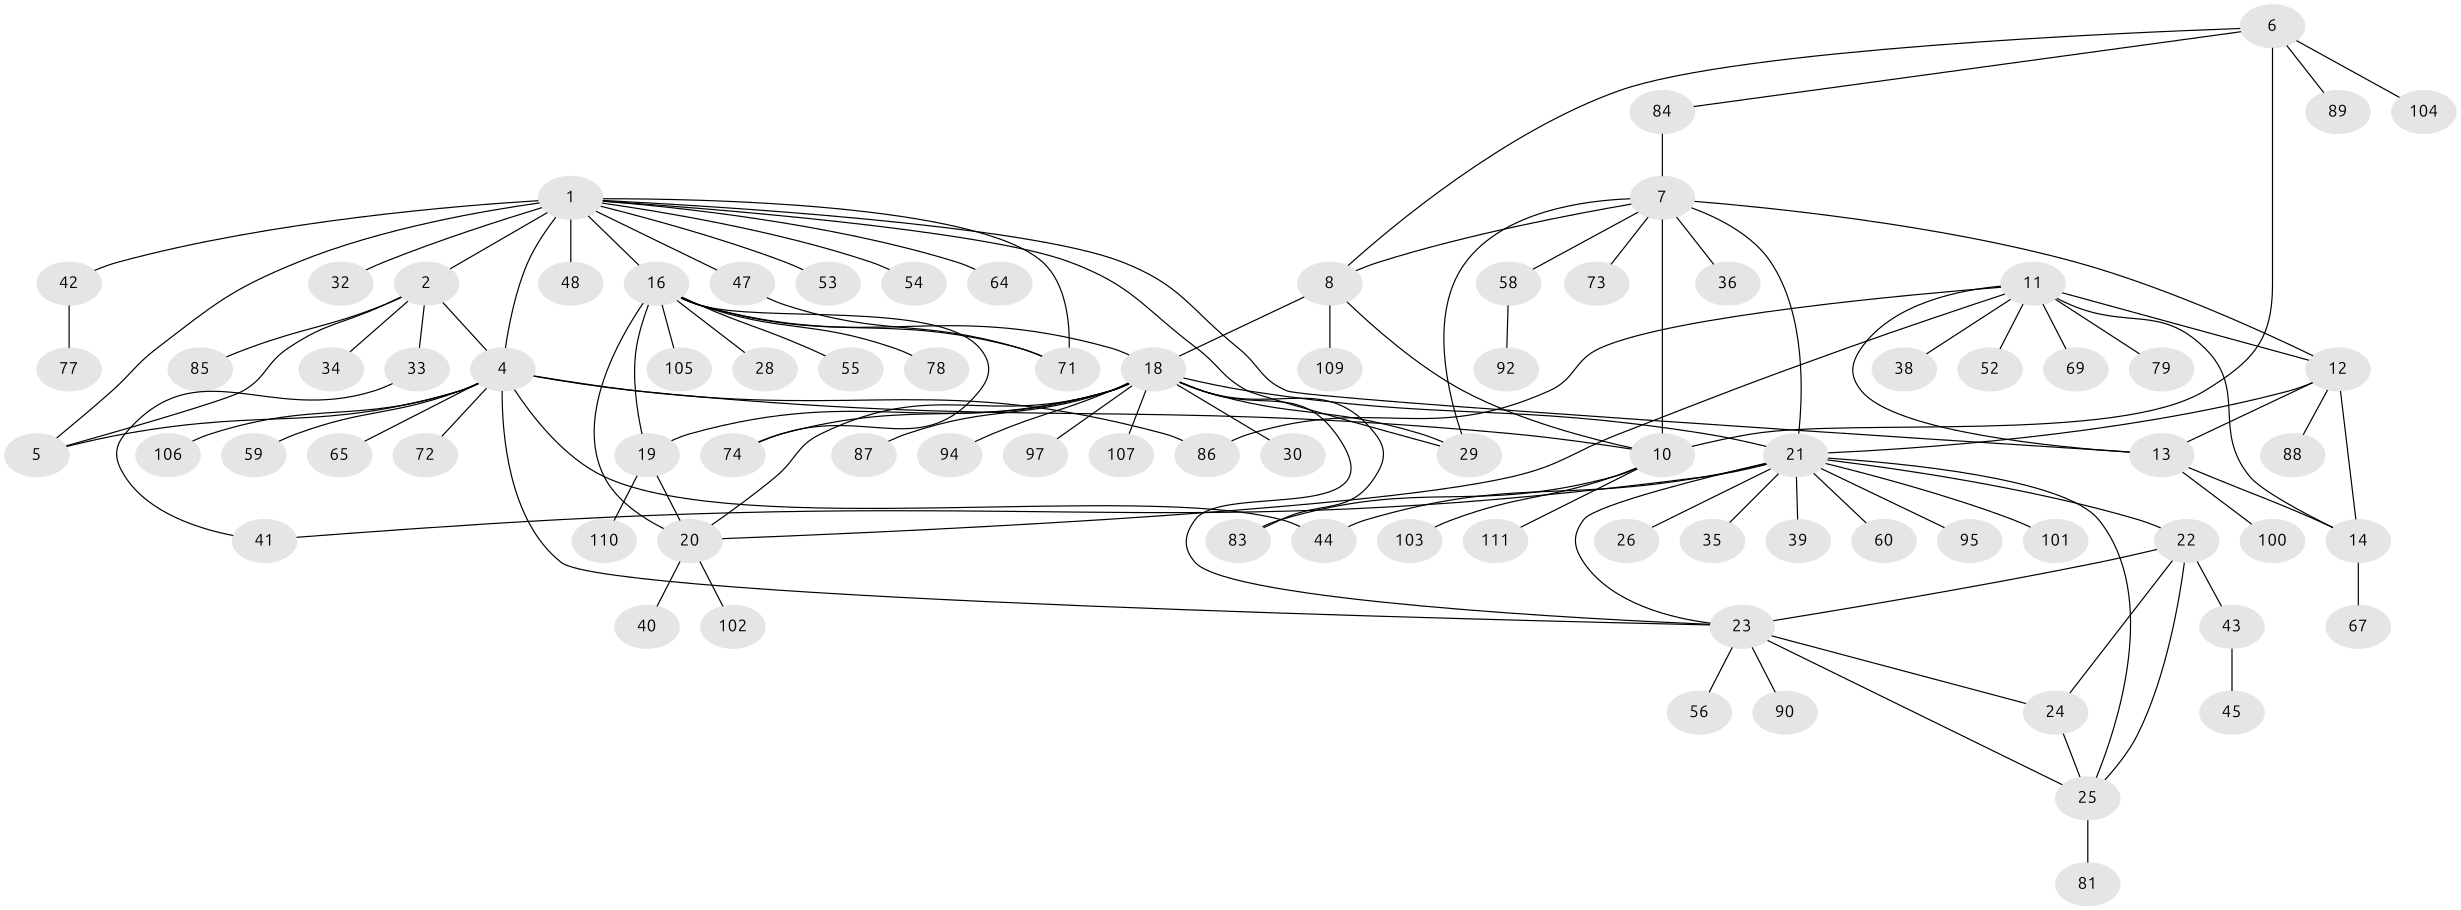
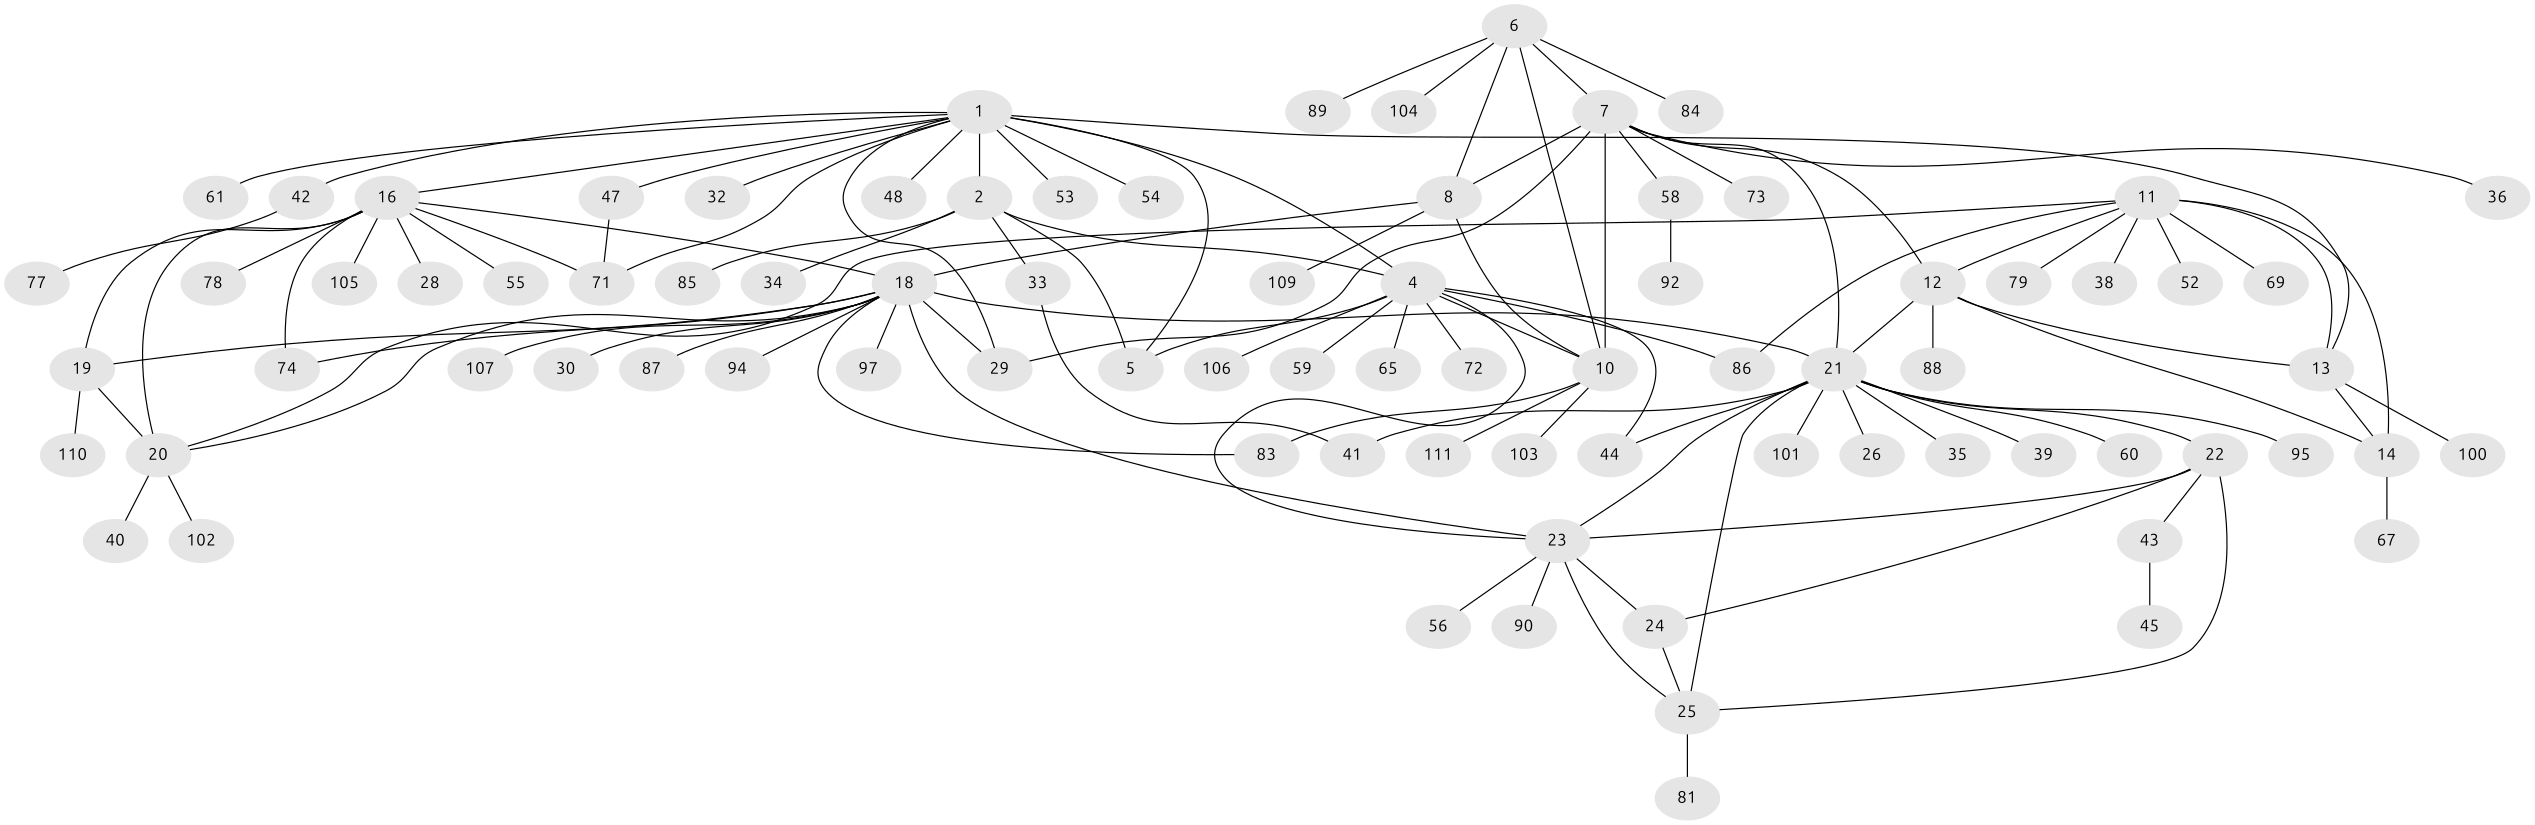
  graph {
    fontname=Ubuntu
    node [color=gray90 fontname=Ubuntu style=filled]
    edge [fontname=Ubuntu]
    1 [super="+3"]
    2 [super="+50"]
    4 [super="+27"]
    5
    13 [super="+75"]
    16 [super="+17"]
    29 [super="+63"]
    32
    42
    47
    48
    53
    54
-   64
+   64 [label=61]
    71 [super="+113"]
    33 [super="+82"]
    34
    85
    10 [super="+61"]
    23
    44
    59
    65
    72
    86
    106
    14 [super="+15"]
    100
    18 [super="+51"]
    20 [super="+80"]
    19 [super="+96"]
    28 [super="+91"]
    55
    74
    78
    105
    77
    41 [super="+93"]
    83
    103
    111
    24
    25 [super="+49"]
    56 [super="+68"]
    90
    6 [super="+66"]
    7 [super="+9"]
    8 [super="+70"]
    84
    89
    104
    12 [super="+46"]
    21 [super="+76"]
    36
    58
    73
    109
    88
    22 [super="+57"]
    26
    35
    39
    60
    95
    101 [super="+112"]
    92 [super="+99"]
    30 [super="+31"]
    87
    94
    97
    107
    11 [super="+37"]
    38
    52
    69
    79
    67
    40
    102
    110
    43 [super="+108"]
    81
    45
    1 -- 2 [weight=2]
    1 -- 4 [weight=2]
    1 -- 5 [weight=2]
    1 -- 13
    1 -- 16
    1 -- 29
    1 -- 32
    1 -- 42
    1 -- 47
    1 -- 48
    1 -- 53
    1 -- 54
    1 -- 64
    1 -- 71
    2 -- 4
    2 -- 5
    2 -- 33
    2 -- 34
    2 -- 85
    4 -- 5
    4 -- 10
    4 -- 23
    4 -- 44
    4 -- 59
    4 -- 65
    4 -- 72
    4 -- 86
    4 -- 106
    13 -- 14 [weight=2]
    13 -- 100
    16 -- 71
    16 -- 18 [weight=2]
    16 -- 20 [weight=2]
    16 -- 19 [weight=2]
    16 -- 28
    16 -- 55
    16 -- 74
    16 -- 78
    16 -- 105
    42 -- 77
    47 -- 71
    33 -- 41
    10 -- 83
    10 -- 103
    10 -- 111
    23 -- 24
    23 -- 25
    23 -- 56
    23 -- 90
    14 -- 67
    18 -- 29
    18 -- 23
    18 -- 20
    18 -- 19
    18 -- 74
    18 -- 83
    18 -- 21
    18 -- 30
    18 -- 87
    18 -- 94
    18 -- 97
    18 -- 107
    20 -- 40
    20 -- 102
    19 -- 20
    19 -- 110
    24 -- 25
    25 -- 81
    6 -- 10
-   84 -- 7 [weight=2]
+   6 -- 7 [weight=2]
    6 -- 8
    6 -- 84
    6 -- 89
    6 -- 104
    7 -- 29
    7 -- 10 [weight=2]
    7 -- 8 [weight=2]
    7 -- 12
    7 -- 21
    7 -- 36
    7 -- 58
    7 -- 73
    8 -- 10
    8 -- 18
    8 -- 109
    12 -- 13
    12 -- 14 [weight=2]
    12 -- 21
    12 -- 88
    21 -- 23
    21 -- 44
    21 -- 41
    21 -- 25
    21 -- 22
    21 -- 26
    21 -- 35
    21 -- 39
    21 -- 60
    21 -- 95
    21 -- 101
    58 -- 92
    22 -- 23
    22 -- 24
    22 -- 25
    22 -- 43
    11 -- 13
    11 -- 86
    11 -- 14 [weight=2]
    11 -- 20
    11 -- 12
    11 -- 38
    11 -- 52
    11 -- 69
    11 -- 79
    43 -- 45
  }
